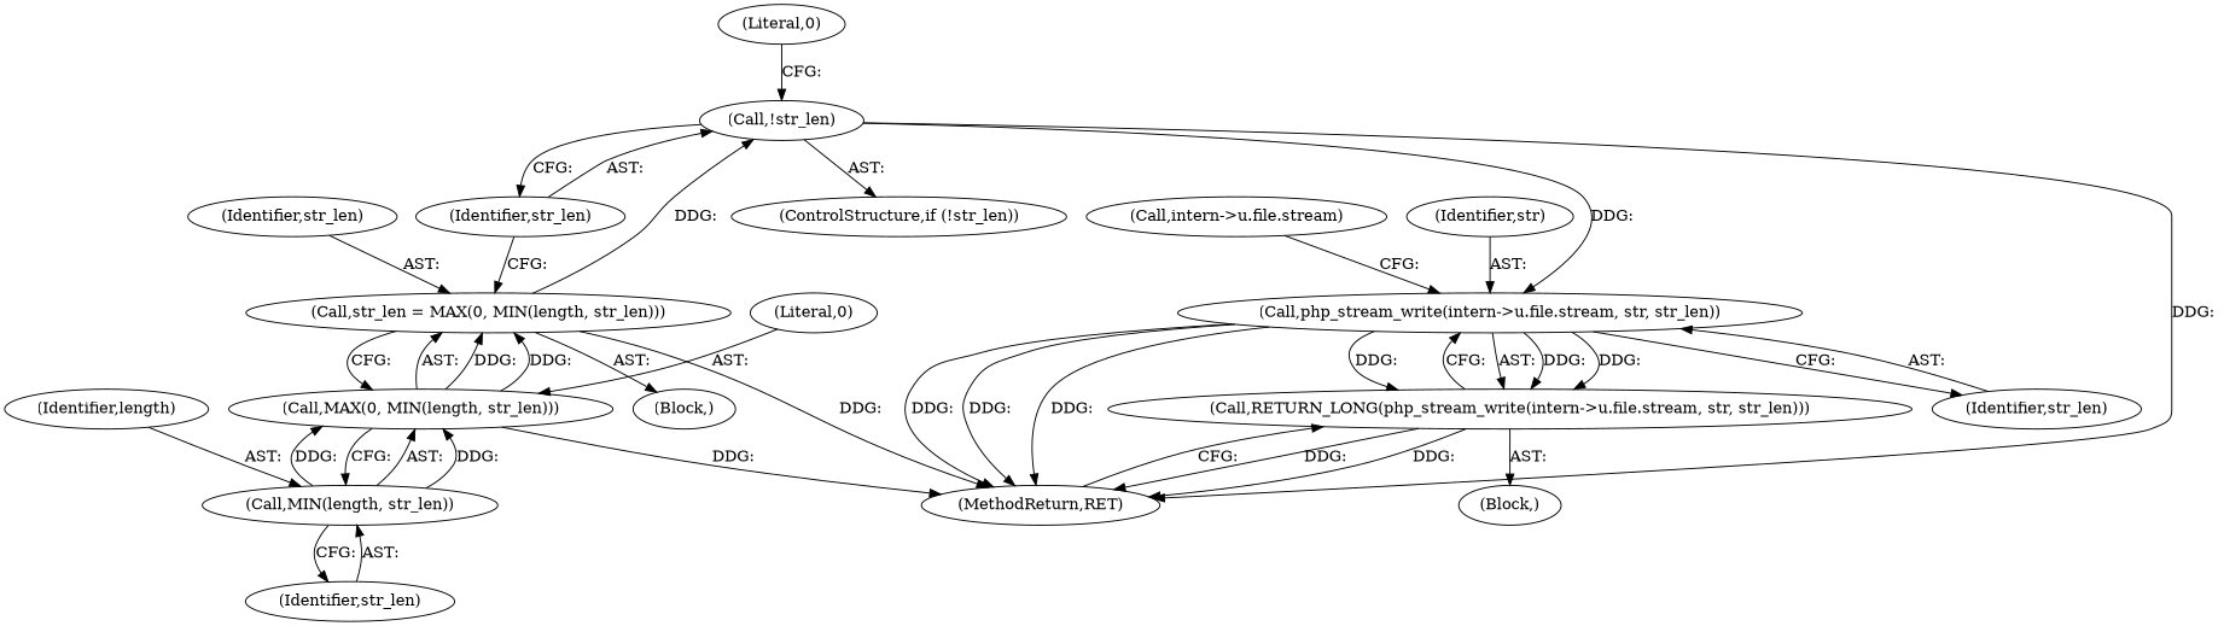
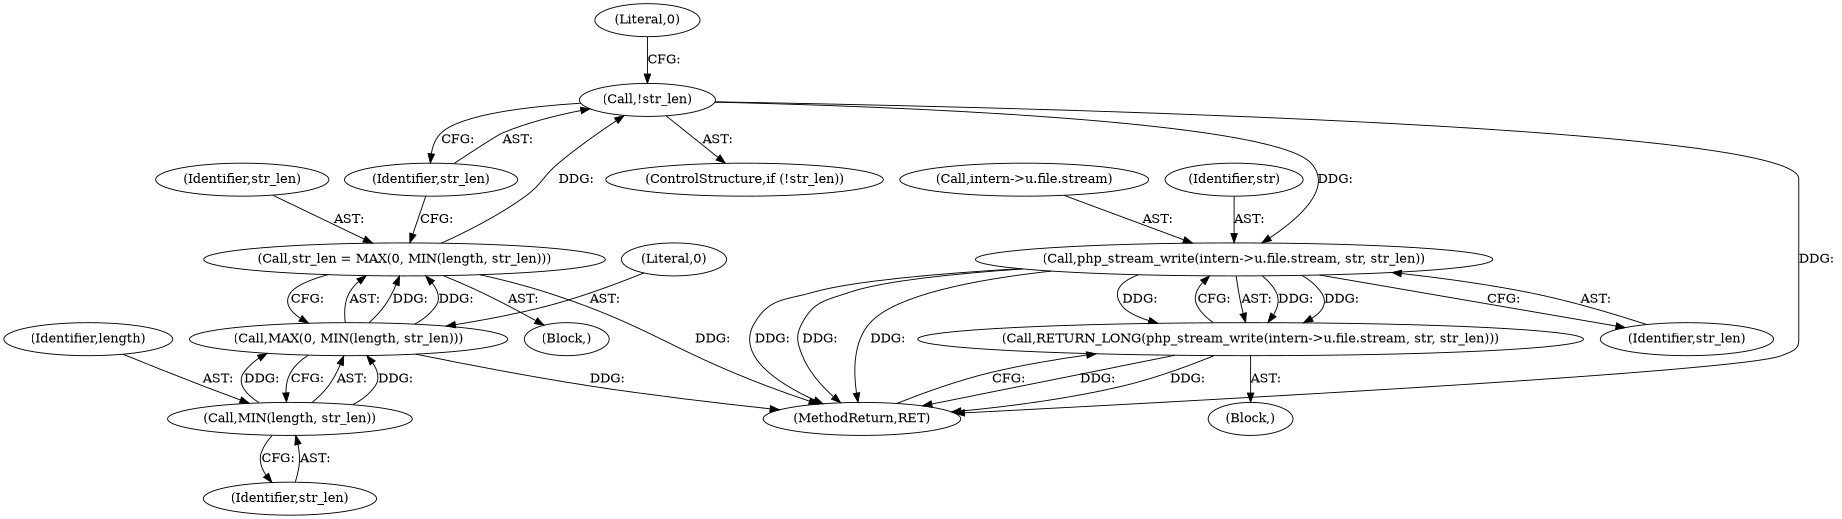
  digraph {
    n1 [label="(Call,php_stream_write(intern->u.file.stream, str, str_len))"]
    n2 [label="(Call,RETURN_LONG(php_stream_write(intern->u.file.stream, str, str_len)))"]
    n3 [label="(Identifier,str_len)"]
    n4 [label="(MethodReturn,RET)"]
    n5 [label="(Block,)"]
    n6 [label="(Call,!str_len)"]
    n7 [label="(ControlStructure,if (!str_len))"]
    n8 [label="(Identifier,str_len)"]
    n9 [label="(Call,str_len = MAX(0, MIN(length, str_len)))"]
    n10 [label="(Call,MAX(0, MIN(length, str_len)))"]
    n11 [label="(Block,)"]
    n12 [label="(Call,MIN(length, str_len))"]
    n13 [label="(Identifier,str_len)"]
    n14 [label="(Literal,0)"]
    n15 [label="(Literal,0)"]
    n16 [label="(Identifier,length)"]
    n17 [label="(Call,intern->u.file.stream)"]
    n18 [label="(Identifier,str)"]
    n19 [label="(Identifier,str_len)"]
    n1 -> n2 [label="AST: "]
    n1 -> n2 [label="DDG: "]
    n1 -> n2 [label="DDG: "]
    n1 -> n2 [label="DDG: "]
    n1 -> n3 [label="CFG: "]
    n1 -> n4 [label="DDG: "]
    n1 -> n4 [label="DDG: "]
    n1 -> n4 [label="DDG: "]
    n2 -> n1 [label="CFG: "]
    n2 -> n4 [label="DDG: "]
    n2 -> n4 [label="DDG: "]
    n2 -> n5 [label="AST: "]
    n3 -> n1 [label="AST: "]
    n4 -> n2 [label="CFG: "]
    n6 -> n1 [label="DDG: "]
    n6 -> n4 [label="DDG: "]
    n6 -> n7 [label="AST: "]
    n6 -> n8 [label="CFG: "]
    n8 -> n6 [label="AST: "]
    n8 -> n9 [label="CFG: "]
    n9 -> n4 [label="DDG: "]
    n9 -> n6 [label="DDG: "]
    n9 -> n10 [label="CFG: "]
    n9 -> n11 [label="AST: "]
    n10 -> n4 [label="DDG: "]
    n10 -> n9 [label="AST: "]
    n10 -> n9 [label="DDG: "]
    n10 -> n9 [label="DDG: "]
    n10 -> n12 [label="CFG: "]
    n12 -> n10 [label="AST: "]
    n12 -> n10 [label="DDG: "]
    n12 -> n10 [label="DDG: "]
    n12 -> n13 [label="CFG: "]
    n13 -> n12 [label="AST: "]
    n14 -> n6 [label="CFG: "]
    n15 -> n10 [label="AST: "]
    n16 -> n12 [label="AST: "]
-   n17 -> n1 [label="CFG: "]
+   n17 -> n1 [label="AST: "]
    n18 -> n1 [label="AST: "]
    n19 -> n9 [label="AST: "]
  }
